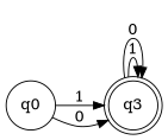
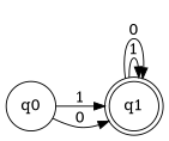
  digraph {
    rankdir=LR
    q0 [shape=circle]
-   q1 [shape=doublecircle label=q3]
+   q1 [shape=doublecircle]
    q0 -> q1 [label=1]
    q0 -> q1 [label=0]
    q1 -> q1 [label=1]
    q1 -> q1 [label=0]
  }
